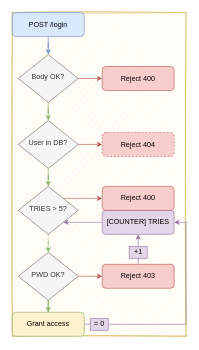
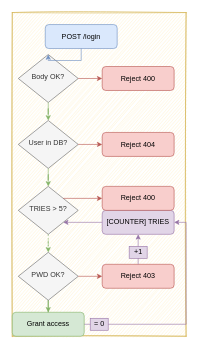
  <mxCell id="0" />
  <mxCell id="1" parent="0" />
  <mxCell id="2" value="" style="group;fillColor=#fff2cc;rounded=0;glass=0;sketch=1;strokeColor=#d6b656;perimeterSpacing=1;shadow=0;fillStyle=dots;" vertex="1" connectable="0" parent="1"><mxGeometry x="20" y="20" width="290" height="540.03" as="geometry" /></mxCell>
- <mxCell id="3" value="POST /login" style="rounded=1;whiteSpace=wrap;html=1;fontSize=12;glass=0;strokeWidth=1;shadow=0;fillColor=#dae8fc;strokeColor=#6c8ebf;" parent="2" vertex="1"><mxGeometry width="120" height="40" as="geometry" /></mxCell>
+ <mxCell id="3" value="POST /login" style="rounded=1;whiteSpace=wrap;html=1;fontSize=12;glass=0;strokeWidth=1;shadow=0;fillColor=#dae8fc;strokeColor=#6c8ebf;" parent="2" vertex="1"><mxGeometry x="55" y="20" width="120" height="40" as="geometry" /></mxCell>
  <mxCell id="4" value="Body OK?" style="rhombus;whiteSpace=wrap;html=1;shadow=0;fontFamily=Helvetica;fontSize=12;align=center;strokeWidth=1;spacing=6;spacingTop=-4;fillColor=#f5f5f5;strokeColor=#666666;fontColor=#333333;" parent="2" vertex="1"><mxGeometry x="10" y="70" width="100" height="80" as="geometry" /></mxCell>
  <mxCell id="5" value="" style="edgeStyle=orthogonalEdgeStyle;rounded=0;sketch=0;orthogonalLoop=1;jettySize=auto;html=1;fillColor=#dae8fc;strokeColor=#6c8ebf;" edge="1" parent="2" source="3" target="4"><mxGeometry relative="1" as="geometry" /></mxCell>
  <mxCell id="6" value="Reject 400" style="rounded=1;whiteSpace=wrap;html=1;fontSize=12;glass=0;strokeWidth=1;shadow=0;fillColor=#f8cecc;strokeColor=#b85450;" parent="2" vertex="1"><mxGeometry x="150" y="90" width="120" height="40" as="geometry" /></mxCell>
  <mxCell id="7" value="" style="edgeStyle=orthogonalEdgeStyle;rounded=0;sketch=0;orthogonalLoop=1;jettySize=auto;html=1;fillColor=#f8cecc;strokeColor=#b85450;" edge="1" parent="2" source="4" target="6"><mxGeometry relative="1" as="geometry" /></mxCell>
  <mxCell id="8" value="User in DB?" style="rhombus;whiteSpace=wrap;html=1;shadow=0;fontFamily=Helvetica;fontSize=12;align=center;strokeWidth=1;spacing=6;spacingTop=-4;fillColor=#f5f5f5;strokeColor=#666666;fontColor=#333333;" parent="2" vertex="1"><mxGeometry x="10" y="180" width="100" height="80" as="geometry" /></mxCell>
  <mxCell id="9" value="" style="edgeStyle=orthogonalEdgeStyle;rounded=0;sketch=0;orthogonalLoop=1;jettySize=auto;html=1;fillColor=#d5e8d4;strokeColor=#82b366;" edge="1" parent="2" source="4" target="8"><mxGeometry relative="1" as="geometry" /></mxCell>
- <mxCell id="10" value="Grant access" style="rounded=1;whiteSpace=wrap;html=1;fontSize=12;glass=0;strokeWidth=1;shadow=0;fillColor=#fff2cc;strokeColor=#82b366;" parent="2" vertex="1"><mxGeometry y="500.03" width="120" height="40" as="geometry" /></mxCell>
- <mxCell id="11" value="Reject 404" style="rounded=1;whiteSpace=wrap;html=1;fontSize=12;glass=0;strokeWidth=1;shadow=0;fillColor=#f8cecc;strokeColor=#b85450;dashed=1;" parent="2" vertex="1"><mxGeometry x="150" y="200" width="120" height="40" as="geometry" /></mxCell>
+ <mxCell id="10" value="Grant access" style="rounded=1;whiteSpace=wrap;html=1;fontSize=12;glass=0;strokeWidth=1;shadow=0;fillColor=#d5e8d4;strokeColor=#82b366;" parent="2" vertex="1"><mxGeometry y="500.03" width="120" height="40" as="geometry" /></mxCell>
+ <mxCell id="11" value="Reject 404" style="rounded=1;whiteSpace=wrap;html=1;fontSize=12;glass=0;strokeWidth=1;shadow=0;fillColor=#f8cecc;strokeColor=#b85450;" parent="2" vertex="1"><mxGeometry x="150" y="200" width="120" height="40" as="geometry" /></mxCell>
  <mxCell id="12" value="" style="edgeStyle=orthogonalEdgeStyle;rounded=0;sketch=0;orthogonalLoop=1;jettySize=auto;html=1;fillColor=#f8cecc;strokeColor=#b85450;" edge="1" parent="2" source="8" target="11"><mxGeometry relative="1" as="geometry" /></mxCell>
  <mxCell id="13" value="" style="edgeStyle=orthogonalEdgeStyle;rounded=0;sketch=0;orthogonalLoop=1;jettySize=auto;html=1;fillColor=#d5e8d4;strokeColor=#82b366;" edge="1" parent="2" source="14" target="10"><mxGeometry relative="1" as="geometry" /></mxCell>
  <mxCell id="14" value="PWD OK?" style="rhombus;whiteSpace=wrap;html=1;shadow=0;fontFamily=Helvetica;fontSize=12;align=center;strokeWidth=1;spacing=6;spacingTop=-4;fillColor=#f5f5f5;strokeColor=#666666;fontColor=#333333;" vertex="1" parent="2"><mxGeometry x="10" y="400" width="100" height="80" as="geometry" /></mxCell>
  <mxCell id="15" value="Reject 403" style="rounded=1;whiteSpace=wrap;html=1;fontSize=12;glass=0;strokeWidth=1;shadow=0;fillColor=#f8cecc;strokeColor=#b85450;" vertex="1" parent="2"><mxGeometry x="150" y="420" width="120" height="40" as="geometry" /></mxCell>
  <mxCell id="16" value="" style="edgeStyle=orthogonalEdgeStyle;rounded=0;sketch=0;orthogonalLoop=1;jettySize=auto;html=1;fillColor=#f8cecc;strokeColor=#b85450;exitX=1;exitY=0.5;exitDx=0;exitDy=0;" edge="1" parent="2" source="14" target="15"><mxGeometry relative="1" as="geometry"><mxPoint x="130" y="440" as="sourcePoint" /></mxGeometry></mxCell>
  <mxCell id="17" value="[COUNTER] TRIES" style="rounded=1;whiteSpace=wrap;html=1;fontSize=12;glass=0;strokeWidth=1;shadow=0;fillColor=#e1d5e7;strokeColor=#9673a6;" vertex="1" parent="2"><mxGeometry x="150" y="330" width="120" height="40" as="geometry" /></mxCell>
  <mxCell id="18" style="edgeStyle=orthogonalEdgeStyle;rounded=0;sketch=0;orthogonalLoop=1;jettySize=auto;html=1;exitX=1;exitY=0.5;exitDx=0;exitDy=0;entryX=1;entryY=0.5;entryDx=0;entryDy=0;fillColor=#e1d5e7;strokeColor=#9673a6;" edge="1" parent="2" source="10" target="17"><mxGeometry relative="1" as="geometry"><mxPoint x="140" y="520.03" as="sourcePoint" /><Array as="points"><mxPoint x="290" y="520" /><mxPoint x="290" y="350" /></Array></mxGeometry></mxCell>
  <mxCell id="19" value="" style="edgeStyle=orthogonalEdgeStyle;rounded=0;sketch=0;orthogonalLoop=1;jettySize=auto;html=1;fillColor=#e1d5e7;strokeColor=#9673a6;" edge="1" parent="2" source="15" target="17"><mxGeometry relative="1" as="geometry" /></mxCell>
  <mxCell id="20" value="" style="edgeStyle=orthogonalEdgeStyle;rounded=0;sketch=0;orthogonalLoop=1;jettySize=auto;html=1;fillColor=#d5e8d4;strokeColor=#82b366;dashed=1;" edge="1" parent="2" source="21" target="14"><mxGeometry relative="1" as="geometry" /></mxCell>
  <mxCell id="21" value="TRIES &amp;gt; 5?" style="rhombus;whiteSpace=wrap;html=1;shadow=0;fontFamily=Helvetica;fontSize=12;align=center;strokeWidth=1;spacing=6;spacingTop=-4;fillColor=#f5f5f5;strokeColor=#666666;fontColor=#333333;" vertex="1" parent="2"><mxGeometry x="10" y="290" width="100" height="80" as="geometry" /></mxCell>
  <mxCell id="22" value="" style="edgeStyle=orthogonalEdgeStyle;rounded=0;sketch=0;orthogonalLoop=1;jettySize=auto;html=1;fillColor=#d5e8d4;strokeColor=#82b366;" edge="1" parent="2" source="8" target="21"><mxGeometry relative="1" as="geometry" /></mxCell>
  <mxCell id="23" value="" style="edgeStyle=orthogonalEdgeStyle;rounded=0;sketch=0;orthogonalLoop=1;jettySize=auto;html=1;fillColor=#e1d5e7;strokeColor=#9673a6;entryX=1;entryY=1;entryDx=0;entryDy=0;" edge="1" parent="2" source="17" target="21"><mxGeometry relative="1" as="geometry"><mxPoint x="130" y="330" as="targetPoint" /></mxGeometry></mxCell>
  <mxCell id="24" value="+1" style="text;html=1;align=center;verticalAlign=middle;resizable=0;points=[];autosize=1;strokeColor=#9673a6;fillColor=#e1d5e7;" vertex="1" parent="2"><mxGeometry x="195" y="390" width="30" height="20" as="geometry" /></mxCell>
  <mxCell id="25" value="= 0" style="text;html=1;align=center;verticalAlign=middle;resizable=0;points=[];autosize=1;strokeColor=#9673a6;fillColor=#e1d5e7;" vertex="1" parent="2"><mxGeometry x="130" y="510.03" width="30" height="20" as="geometry" /></mxCell>
  <mxCell id="26" value="" style="edgeStyle=orthogonalEdgeStyle;rounded=0;sketch=0;orthogonalLoop=1;jettySize=auto;html=1;fillColor=#f8cecc;strokeColor=#b85450;exitX=1;exitY=0;exitDx=0;exitDy=0;" edge="1" parent="2" target="27" source="21"><mxGeometry relative="1" as="geometry"><mxPoint x="110" y="310" as="sourcePoint" /></mxGeometry></mxCell>
  <mxCell id="27" value="Reject 400" style="rounded=1;whiteSpace=wrap;html=1;fontSize=12;glass=0;strokeWidth=1;shadow=0;fillColor=#f8cecc;strokeColor=#b85450;" vertex="1" parent="2"><mxGeometry x="150" y="290" width="120" height="40" as="geometry" /></mxCell>
